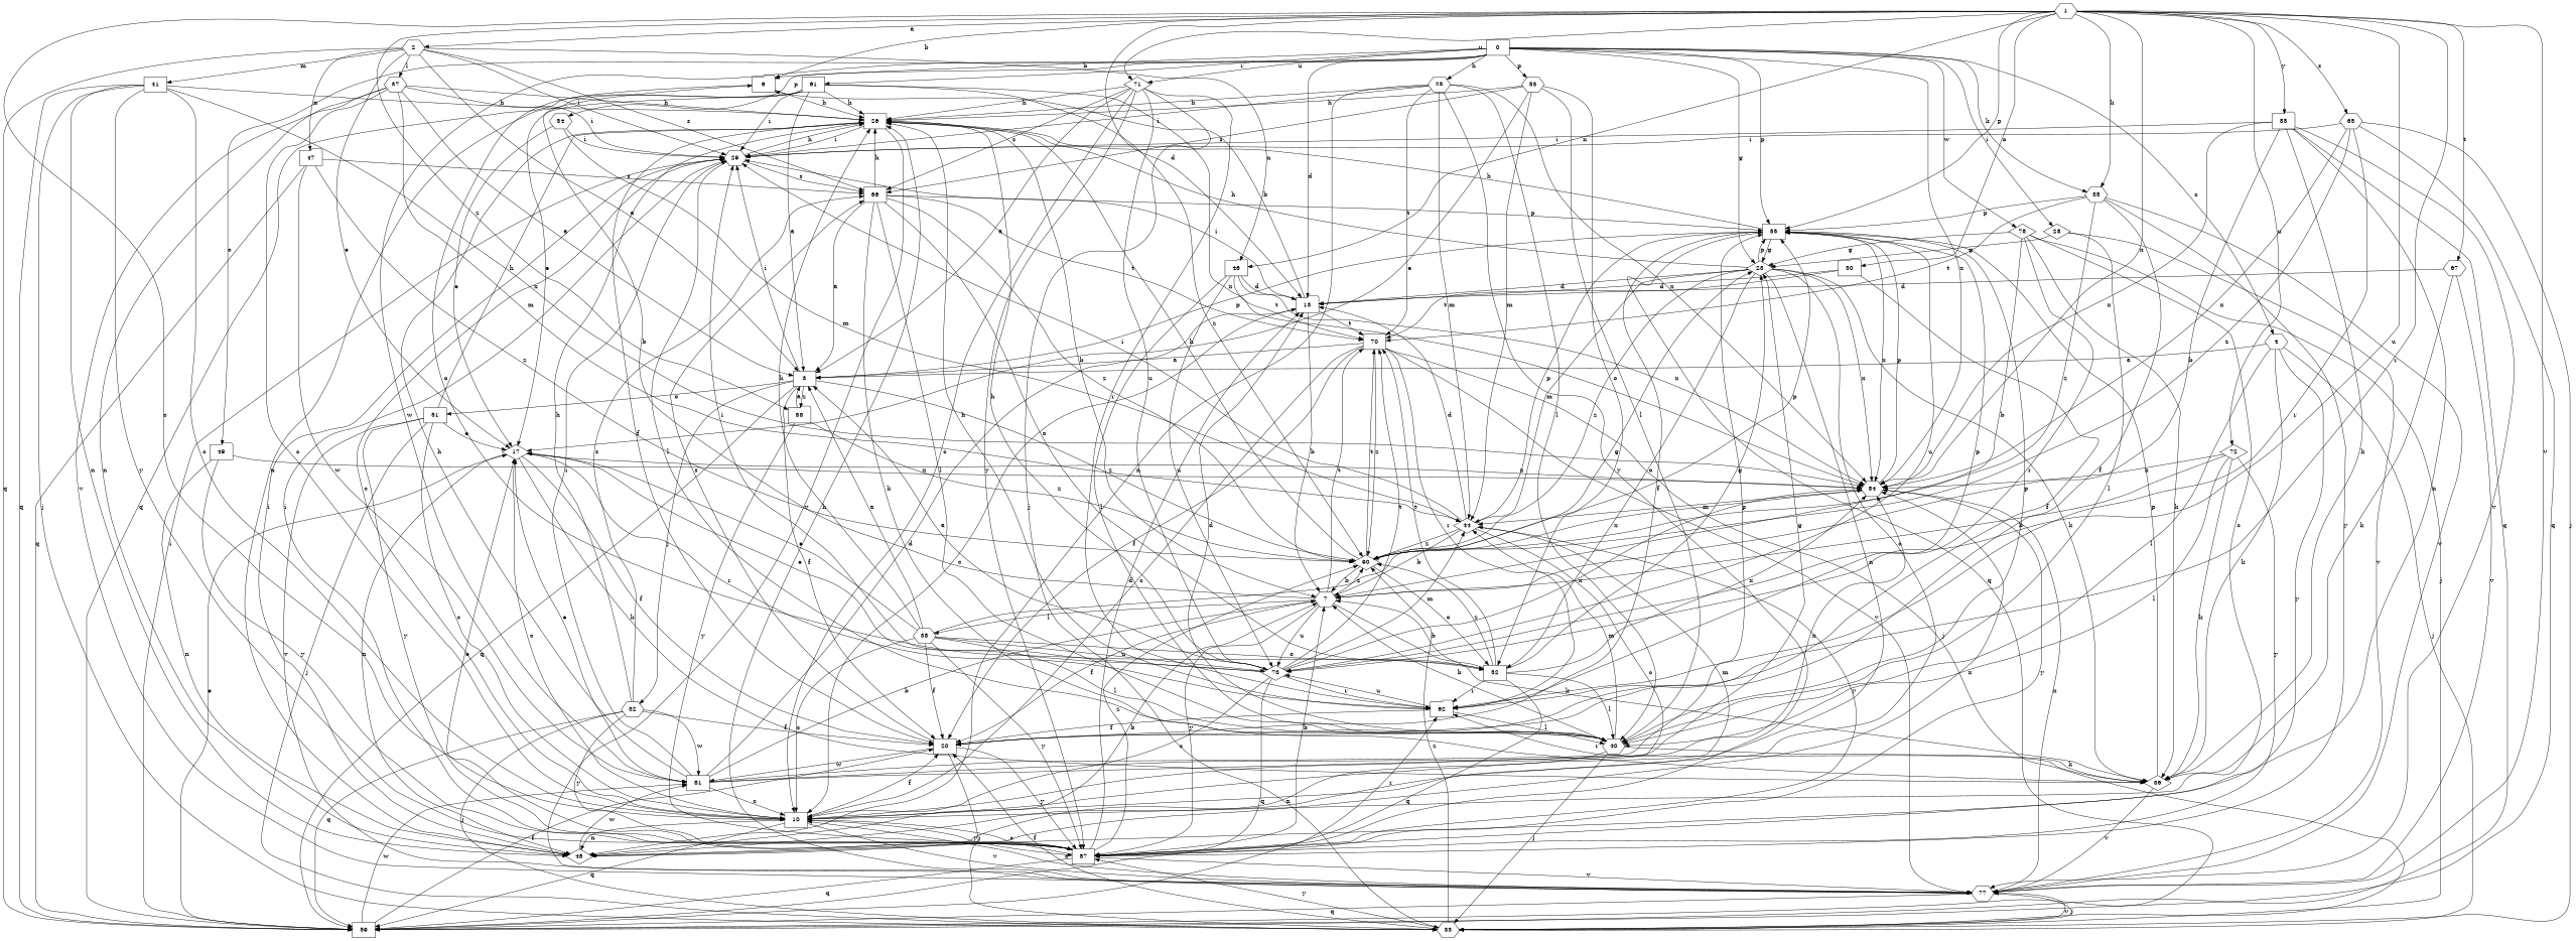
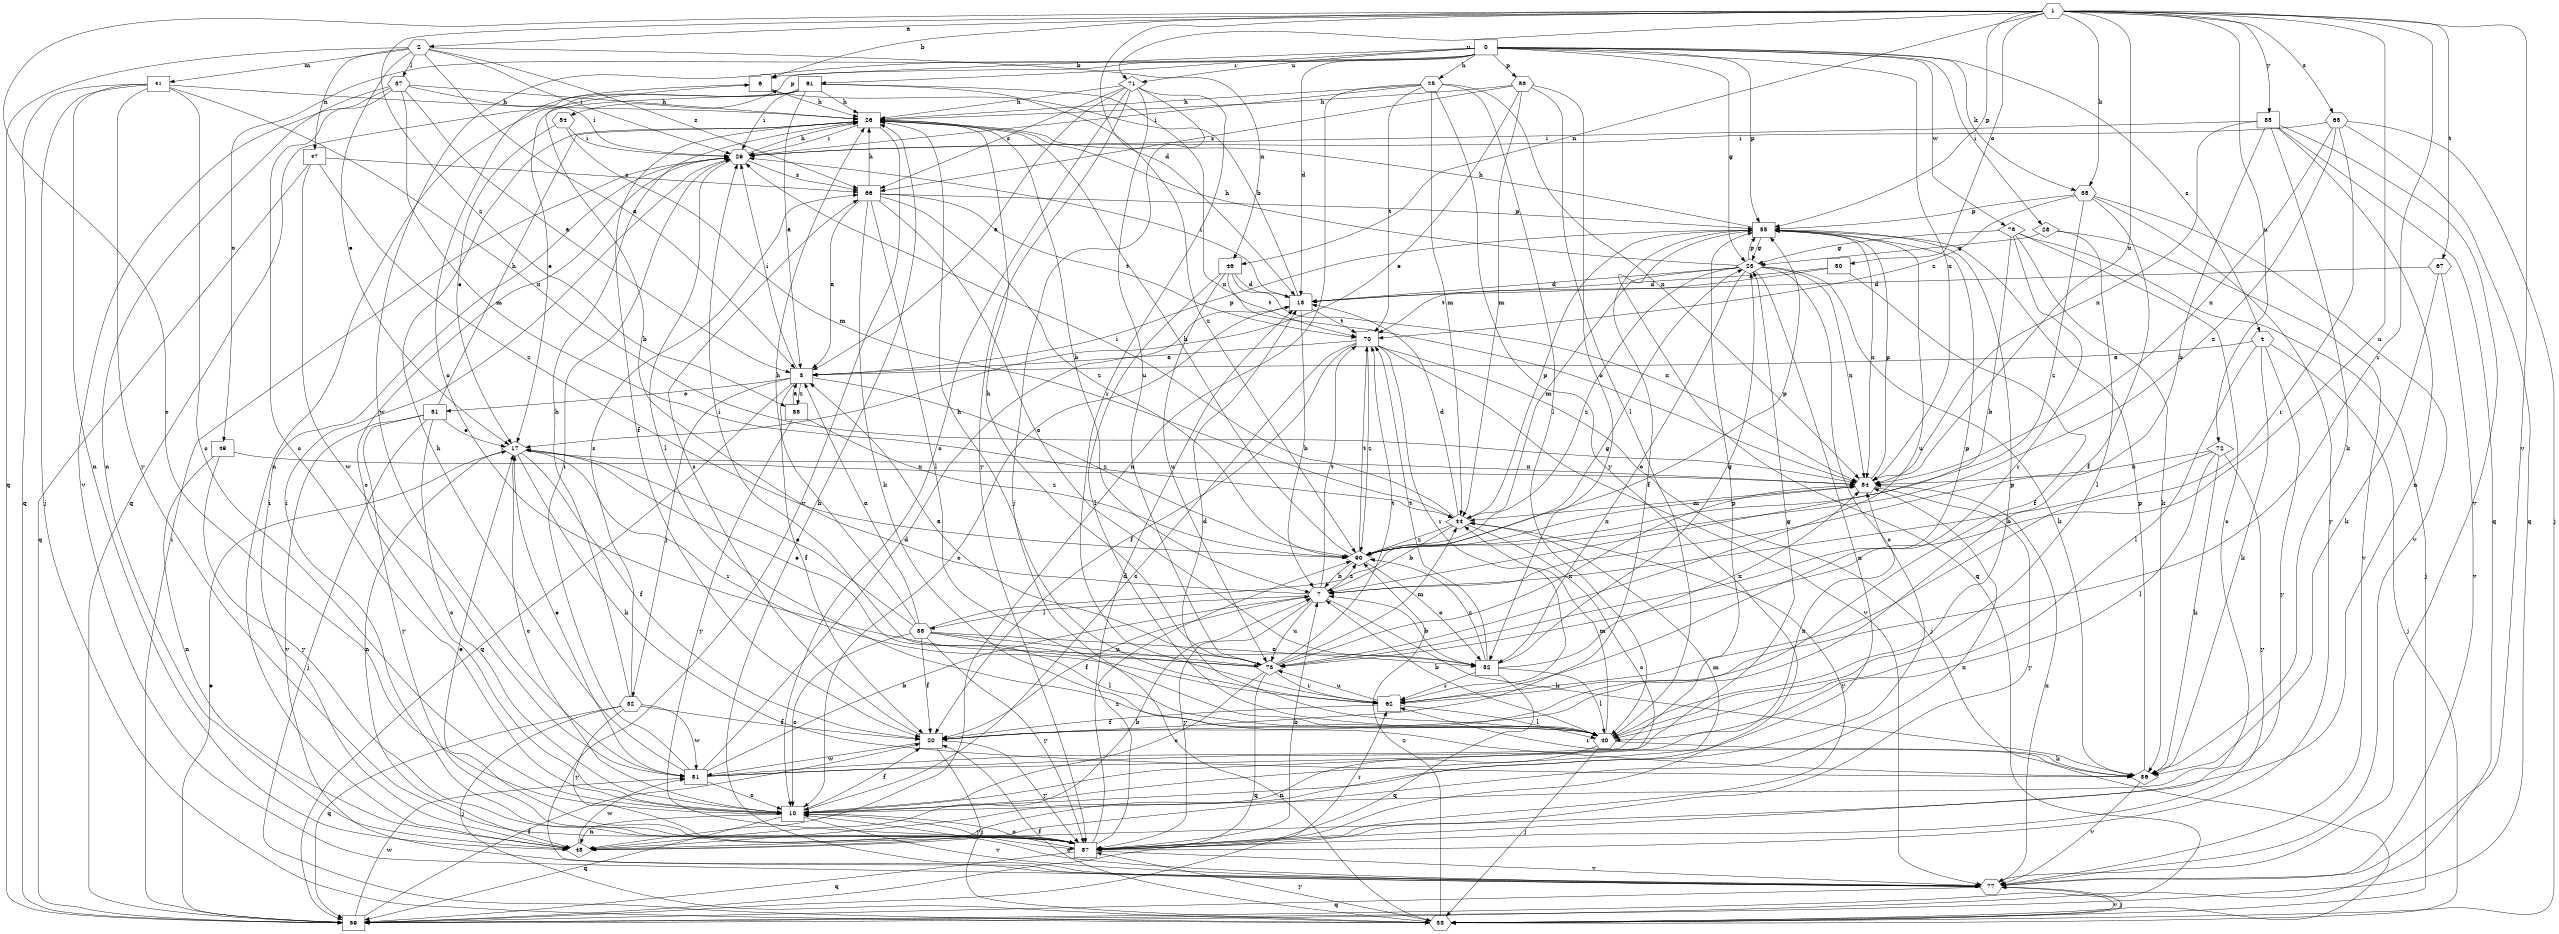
  strict digraph {
    node [shape=hexagon]
    0 [shape=box]
    6 [shape=folder]
    n3 [label=4]
    13 [shape=folder]
    23 [shape=diamond]
    25
    28 [shape=diamond]
    35
    49 [shape=folder]
    53
    54
    55 [shape=box]
    61 [shape=box]
    71 [shape=diamond]
    78 [shape=diamond]
    81 [shape=box]
    84
    26 [shape=box]
    52 [shape=box]
    3 [shape=box]
    36 [shape=diamond]
    87 [shape=box]
    33
    40
    10 [shape=box]
    29
    7
-   70 [shape=box]
+   70 [shape=folder]
    90 [shape=diamond]
    44 [shape=diamond]
    48 [shape=diamond]
    77
    20 [shape=box]
    17 [shape=diamond]
    66 [shape=box]
    73 [shape=diamond]
    59 [shape=box]
    62 [shape=folder]
    1
    2
    46 [shape=folder]
    50 [shape=folder]
    65
    67
    72 [shape=diamond]
    85 [shape=folder]
    88 [shape=folder]
    37
    41 [shape=box]
    47 [shape=folder]
    32
    51 [shape=box]
    38
    0 -> 6 [label=b]
    0 -> n3 [label=c]
    0 -> 13 [label=d]
    0 -> 23 [label=g]
    0 -> 25 [label=h]
    0 -> 28 [label=i]
    0 -> 35 [label=k]
    0 -> 49 [label=o]
    0 -> 53 [label=p]
    0 -> 54 [label=p]
    0 -> 55 [label=p]
    0 -> 61 [label=r]
    0 -> 71 [label=u]
    0 -> 78 [label=w]
    0 -> 81 [label=w]
    0 -> 84 [label=x]
    6 -> 26 [label=h]
    6 -> 52 [label=o]
    n3 -> 3 [label=a]
    n3 -> 36 [label=k]
    n3 -> 87 [label=y]
    n3 -> 33 [label=j]
    n3 -> 40 [label=l]
    13 -> 6 [label=b]
    13 -> 10 [label=c]
    13 -> 29 [label=i]
    13 -> 7 [label=b]
    13 -> 70 [label=t]
    23 -> 13 [label=d]
    23 -> 55 [label=p]
    23 -> 84 [label=x]
    23 -> 26 [label=h]
    23 -> 52 [label=o]
    23 -> 36 [label=k]
    23 -> 10 [label=c]
    23 -> 90 [label=z]
    23 -> 44 [label=m]
    23 -> 48 [label=n]
    25 -> 84 [label=x]
    25 -> 26 [label=h]
    25 -> 87 [label=y]
    25 -> 40 [label=l]
    25 -> 29 [label=i]
    25 -> 70 [label=t]
    25 -> 44 [label=m]
    25 -> 48 [label=n]
    28 -> 23 [label=g]
    28 -> 40 [label=l]
    28 -> 77 [label=v]
    35 -> 55 [label=p]
    35 -> 87 [label=y]
-   35 -> 70 [label=t]
+   35 -> 70 [label=z]
    35 -> 90 [label=z]
    35 -> 77 [label=v]
    35 -> 20 [label=f]
    49 -> 84 [label=x]
    49 -> 87 [label=y]
    49 -> 48 [label=n]
    53 -> 26 [label=h]
    53 -> 52 [label=o]
    53 -> 40 [label=l]
    53 -> 44 [label=m]
    53 -> 17 [label=e]
    53 -> 66 [label=s]
    54 -> 29 [label=i]
    54 -> 44 [label=m]
    54 -> 17 [label=e]
    55 -> 23 [label=g]
    55 -> 84 [label=x]
    55 -> 26 [label=h]
    55 -> 20 [label=f]
    55 -> 73 [label=u]
    55 -> 59 [label=q]
    61 -> 84 [label=x]
    61 -> 26 [label=h]
    61 -> 3 [label=a]
    61 -> 29 [label=i]
    61 -> 90 [label=z]
    61 -> 48 [label=n]
    61 -> 17 [label=e]
    61 -> 59 [label=q]
    71 -> 26 [label=h]
    71 -> 3 [label=a]
    71 -> 87 [label=y]
    71 -> 33 [label=j]
    71 -> 10 [label=c]
    71 -> 66 [label=s]
    71 -> 73 [label=u]
    71 -> 62 [label=r]
    78 -> 23 [label=g]
    78 -> 36 [label=k]
    78 -> 33 [label=j]
    78 -> 10 [label=c]
    78 -> 7 [label=b]
    78 -> 62 [label=r]
    81 -> 13 [label=d]
    81 -> 23 [label=g]
    81 -> 55 [label=p]
    81 -> 84 [label=x]
    81 -> 26 [label=h]
    81 -> 10 [label=c]
    81 -> 29 [label=i]
    81 -> 7 [label=b]
    81 -> 17 [label=e]
    84 -> 55 [label=p]
    84 -> 87 [label=y]
    84 -> 44 [label=m]
    26 -> 29 [label=i]
    26 -> 7 [label=b]
    26 -> 77 [label=v]
    26 -> 20 [label=f]
    52 -> 23 [label=g]
    52 -> 84 [label=x]
    52 -> 40 [label=l]
    52 -> 7 [label=b]
    52 -> 70 [label=t]
    52 -> 90 [label=z]
    52 -> 59 [label=q]
    52 -> 62 [label=r]
    3 -> 55 [label=p]
    3 -> 29 [label=i]
    3 -> 90 [label=z]
    3 -> 20 [label=f]
    3 -> 59 [label=q]
    3 -> 88 [label=z]
    3 -> 32 [label=j]
    3 -> 51 [label=o]
    36 -> 55 [label=p]
    36 -> 77 [label=v]
    36 -> 62 [label=r]
    87 -> 13 [label=d]
    87 -> 10 [label=c]
    87 -> 29 [label=i]
    87 -> 7 [label=b]
    87 -> 90 [label=z]
    87 -> 77 [label=v]
    87 -> 17 [label=e]
    87 -> 59 [label=q]
    87 -> 62 [label=r]
    33 -> 87 [label=y]
    33 -> 90 [label=z]
    33 -> 77 [label=v]
    33 -> 20 [label=f]
    40 -> 13 [label=d]
    40 -> 55 [label=p]
    40 -> 36 [label=k]
    40 -> 33 [label=j]
    40 -> 7 [label=b]
    40 -> 44 [label=m]
    40 -> 48 [label=n]
    10 -> 87 [label=y]
    10 -> 44 [label=m]
    10 -> 48 [label=n]
    10 -> 77 [label=v]
    10 -> 20 [label=f]
    10 -> 59 [label=q]
    29 -> 26 [label=h]
    29 -> 40 [label=l]
    29 -> 10 [label=c]
    29 -> 66 [label=s]
    7 -> 6 [label=b]
    7 -> 36 [label=k]
    7 -> 87 [label=y]
    7 -> 70 [label=t]
    7 -> 90 [label=z]
    7 -> 20 [label=f]
    7 -> 73 [label=u]
    7 -> 38 [label=l]
    70 -> 3 [label=a]
    70 -> 33 [label=j]
    70 -> 10 [label=c]
    70 -> 90 [label=z]
    70 -> 77 [label=v]
    70 -> 20 [label=f]
    70 -> 62 [label=r]
    90 -> 55 [label=p]
    90 -> 84 [label=x]
    90 -> 26 [label=h]
    90 -> 52 [label=o]
    90 -> 7 [label=b]
    90 -> 70 [label=t]
    44 -> 13 [label=d]
    44 -> 55 [label=p]
    44 -> 87 [label=y]
    44 -> 10 [label=c]
    44 -> 29 [label=i]
    44 -> 7 [label=b]
    44 -> 90 [label=z]
    48 -> 81 [label=w]
    48 -> 84 [label=x]
    48 -> 29 [label=i]
    48 -> 7 [label=b]
    77 -> 84 [label=x]
    77 -> 26 [label=h]
    77 -> 33 [label=j]
    77 -> 10 [label=c]
    77 -> 59 [label=q]
    20 -> 81 [label=w]
    20 -> 87 [label=y]
    20 -> 33 [label=j]
    20 -> 66 [label=s]
    17 -> 84 [label=x]
    17 -> 36 [label=k]
    17 -> 10 [label=c]
    17 -> 48 [label=n]
    17 -> 20 [label=f]
    17 -> 62 [label=r]
    66 -> 55 [label=p]
    66 -> 26 [label=h]
    66 -> 52 [label=o]
    66 -> 3 [label=a]
    66 -> 36 [label=k]
    66 -> 40 [label=l]
    66 -> 70 [label=t]
    66 -> 90 [label=z]
    73 -> 55 [label=p]
    73 -> 84 [label=x]
    73 -> 26 [label=h]
    73 -> 3 [label=a]
    73 -> 10 [label=c]
    73 -> 29 [label=i]
    73 -> 70 [label=t]
    73 -> 44 [label=m]
    73 -> 17 [label=e]
    73 -> 59 [label=q]
    73 -> 62 [label=r]
    59 -> 81 [label=w]
    59 -> 29 [label=i]
    59 -> 20 [label=f]
    59 -> 17 [label=e]
    62 -> 26 [label=h]
    62 -> 40 [label=l]
    62 -> 20 [label=f]
    62 -> 73 [label=u]
    1 -> 6 [label=b]
    1 -> 13 [label=d]
    1 -> 35 [label=k]
    1 -> 55 [label=p]
    1 -> 71 [label=u]
    1 -> 84 [label=x]
    1 -> 10 [label=c]
    1 -> 77 [label=v]
    1 -> 73 [label=u]
    1 -> 62 [label=r]
    1 -> 2 [label=a]
    1 -> 46 [label=n]
    1 -> 50 [label=o]
    1 -> 65 [label=s]
    1 -> 67 [label=t]
    1 -> 72 [label=u]
    1 -> 85 [label=y]
    1 -> 88 [label=z]
    2 -> 3 [label=a]
    2 -> 29 [label=i]
    2 -> 17 [label=e]
    2 -> 66 [label=s]
    2 -> 59 [label=q]
    2 -> 46 [label=n]
    2 -> 37 [label=l]
    2 -> 41 [label=m]
    2 -> 47 [label=n]
    46 -> 13 [label=d]
    46 -> 84 [label=x]
    46 -> 40 [label=l]
    46 -> 70 [label=t]
    46 -> 73 [label=u]
    50 -> 13 [label=d]
    50 -> 70 [label=t]
    50 -> 20 [label=f]
    65 -> 84 [label=x]
    65 -> 33 [label=j]
    65 -> 29 [label=i]
    65 -> 90 [label=z]
    65 -> 59 [label=q]
    65 -> 62 [label=r]
    67 -> 13 [label=d]
    67 -> 36 [label=k]
    67 -> 77 [label=v]
    72 -> 84 [label=x]
    72 -> 36 [label=k]
    72 -> 87 [label=y]
    72 -> 40 [label=l]
    72 -> 7 [label=b]
    85 -> 84 [label=x]
    85 -> 36 [label=k]
    85 -> 29 [label=i]
    85 -> 7 [label=b]
    85 -> 48 [label=n]
    85 -> 77 [label=v]
    85 -> 59 [label=q]
    88 -> 3 [label=a]
    88 -> 87 [label=y]
    88 -> 90 [label=z]
    37 -> 26 [label=h]
    37 -> 3 [label=a]
    37 -> 10 [label=c]
    37 -> 29 [label=i]
    37 -> 44 [label=m]
    37 -> 48 [label=n]
    37 -> 77 [label=v]
    41 -> 84 [label=x]
    41 -> 26 [label=h]
    41 -> 87 [label=y]
    41 -> 33 [label=j]
    41 -> 10 [label=c]
    41 -> 48 [label=n]
    41 -> 59 [label=q]
    47 -> 81 [label=w]
    47 -> 90 [label=z]
    47 -> 66 [label=s]
    47 -> 59 [label=q]
    32 -> 81 [label=w]
    32 -> 26 [label=h]
    32 -> 87 [label=y]
    32 -> 33 [label=j]
    32 -> 20 [label=f]
    32 -> 66 [label=s]
    32 -> 59 [label=q]
    51 -> 26 [label=h]
    51 -> 87 [label=y]
    51 -> 33 [label=j]
    51 -> 10 [label=c]
    51 -> 77 [label=v]
    51 -> 17 [label=e]
    38 -> 23 [label=g]
    38 -> 26 [label=h]
    38 -> 52 [label=o]
    38 -> 3 [label=a]
    38 -> 87 [label=y]
    38 -> 40 [label=l]
    38 -> 10 [label=c]
    38 -> 20 [label=f]
    38 -> 17 [label=e]
    38 -> 73 [label=u]
  }
